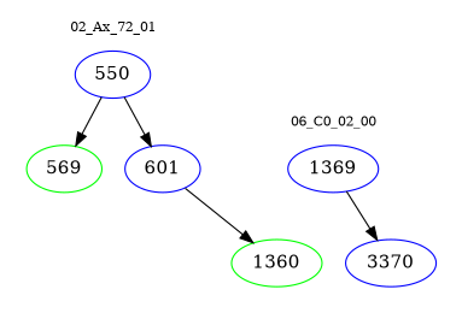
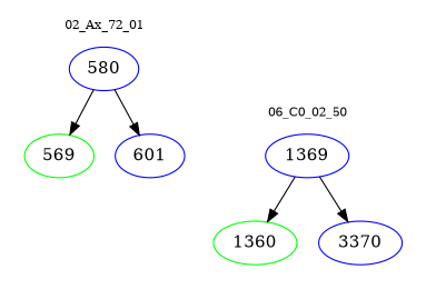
  digraph {
    node [color=blue]
    edge [color=black]
-   n1 [label=550]
+   n1 [label=580]
    n2 [color=green label=569]
    n3 [label=601]
    n4 [label=1369]
    n5 [color=green label=1360]
    n6 [label=3370]
    subgraph cluster_1 {
      color=white
      fontsize=10
      label="02_Ax_72_01"
      n1
      n2
      n3
    }
    subgraph cluster_2 {
      color=white
      fontsize=10
-     label="06_C0_02_00"
+     label="06_C0_02_50"
      n4
      n5
      n6
    }
    n1 -> n2
    n1 -> n3
-   n3 -> n5
+   n4 -> n5
    n4 -> n6
  }
